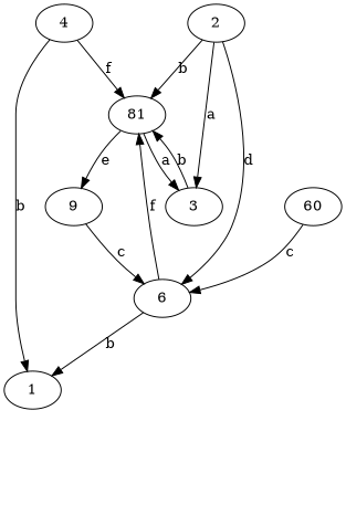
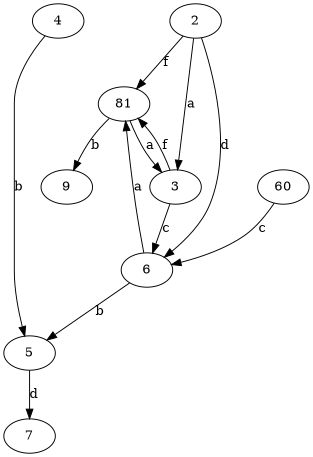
  strict digraph {
    n1 [label=4]
-   5 [label=1]
+   5
    n3 [label=81]
+   7
    3
    9
    2
    6
    n9 [label=60]
    n1 -> 5 [label=b]
-   n1 -> n3 [label=f]
+   5 -> 7 [label=d]
    n3 -> 3 [label=a]
-   n3 -> 9 [label=e]
-   3 -> n3 [label=b]
-   9 -> 6 [label=c]
-   2 -> n3 [label=b]
+   n3 -> 9 [label=b]
+   3 -> n3 [label=f]
+   3 -> 6 [label=c]
+   2 -> n3 [label=f]
    2 -> 3 [label=a]
    2 -> 6 [label=d]
    6 -> 5 [label=b]
-   6 -> n3 [label=f]
+   6 -> n3 [label=a]
    n9 -> 6 [label=c]
  }
